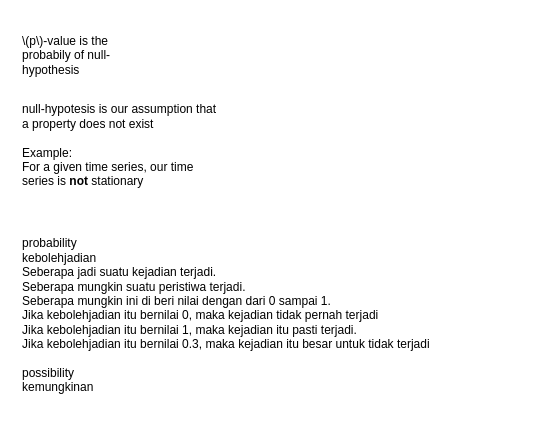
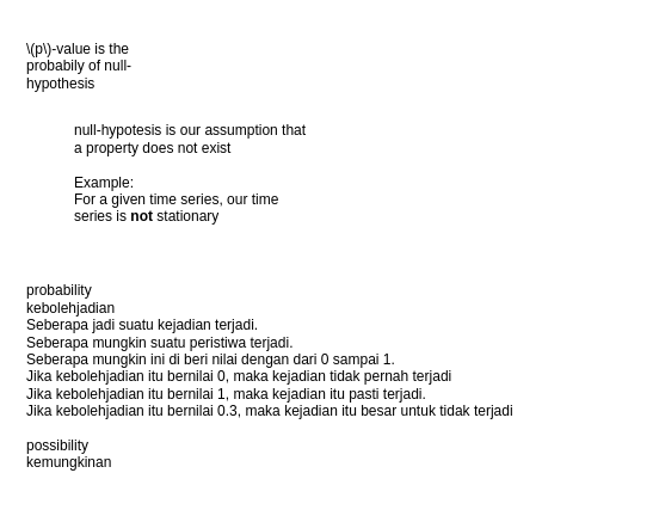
  <mxCell id="0" />
  <mxCell id="1" parent="0" />
  <mxCell id="2" value="\(p\)-value is the probabily of null-hypothesis" style="text;html=1;align=left;verticalAlign=middle;whiteSpace=wrap;rounded=0;" vertex="1" parent="1"><mxGeometry x="20" y="20" width="130" height="70" as="geometry" /></mxCell>
- <mxCell id="3" value="null-hypotesis is our assumption that a property does not exist&lt;br&gt;&lt;br&gt;Example:&lt;div&gt;For a given time series, our time series is &lt;b&gt;not&lt;/b&gt; stationary&lt;/div&gt;" style="text;html=1;align=left;verticalAlign=middle;whiteSpace=wrap;rounded=0;" vertex="1" parent="1"><mxGeometry x="20" y="100" width="200" height="90" as="geometry" /></mxCell>
+ <mxCell id="3" value="null-hypotesis is our assumption that a property does not exist&lt;br&gt;&lt;br&gt;Example:&lt;div&gt;For a given time series, our time series is &lt;b&gt;not&lt;/b&gt; stationary&lt;/div&gt;" style="text;html=1;align=left;verticalAlign=middle;whiteSpace=wrap;rounded=0;" vertex="1" parent="1"><mxGeometry x="60" y="100" width="200" height="90" as="geometry" /></mxCell>
  <mxCell id="4" value="probability&lt;br&gt;kebolehjadian&lt;br&gt;Seberapa jadi suatu kejadian terjadi.&lt;br&gt;Seberapa mungkin suatu peristiwa terjadi.&lt;br&gt;Seberapa mungkin ini di beri nilai dengan dari 0 sampai 1.&amp;nbsp;&lt;br&gt;Jika kebolehjadian itu bernilai 0, maka kejadian tidak pernah terjadi&lt;br&gt;Jika kebolehjadian itu bernilai 1, maka kejadian itu pasti terjadi.&lt;br&gt;Jika kebolehjadian itu bernilai 0.3, maka kejadian itu besar untuk tidak terjadi&amp;nbsp;&lt;br&gt;&lt;br&gt;possibility&lt;br&gt;kemungkinan" style="text;html=1;align=left;verticalAlign=middle;whiteSpace=wrap;rounded=0;" vertex="1" parent="1"><mxGeometry x="20" y="220" width="510" height="190" as="geometry" /></mxCell>
